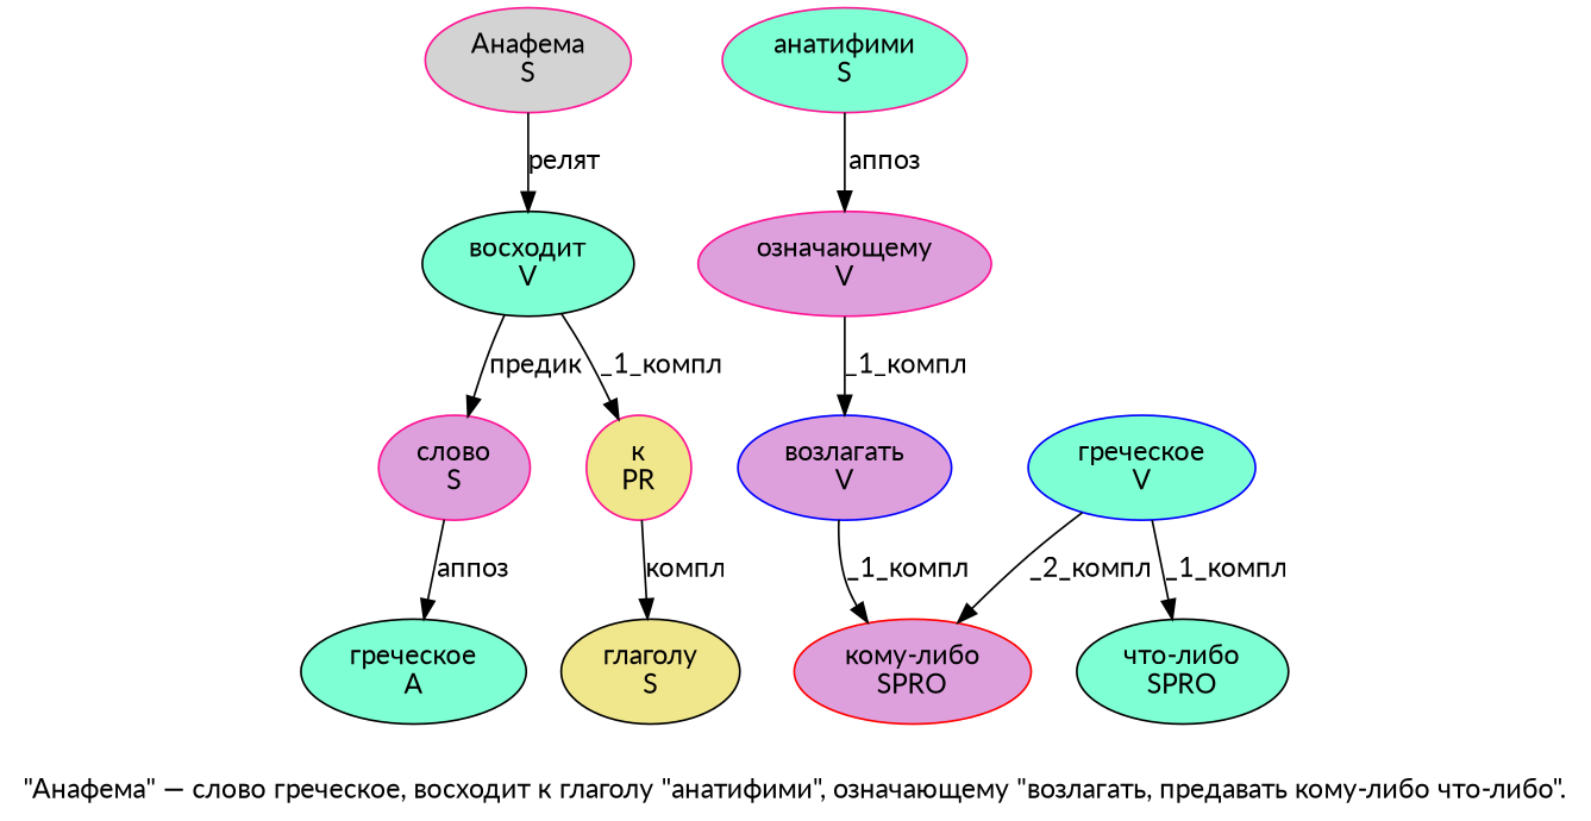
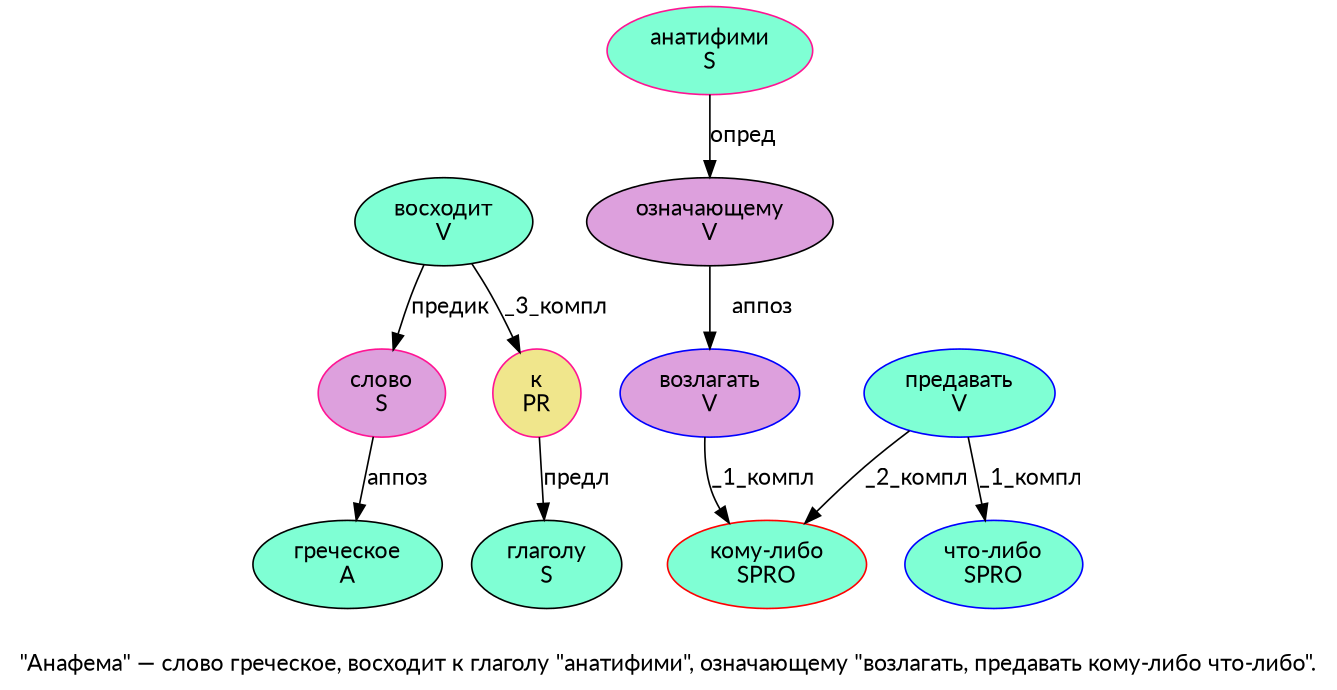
  digraph {
    fontname=Lato
    label="\"Анафема\" — слово греческое, восходит к глаголу \"анатифими\", означающему \"возлагать, предавать кому-либо что-либо\"."
    node [color=deeppink fillcolor=aquamarine fontname=Lato penwidth=1 shape=ellipse style=filled]
    edge [fontname=Lato]
-   n1 [fillcolor=lightgrey label="Анафема\nS"]
    n2 [color=black label="восходит\nV"]
    n3 [fillcolor=plum label="слово\nS"]
    n4 [fillcolor=khaki label="к\nPR"]
    n5 [color=black label="греческое\nA"]
-   n6 [color=black fillcolor=khaki label="глаголу\nS"]
+   n6 [color=black label="глаголу\nS"]
    n7 [label="анатифими\nS"]
-   n8 [fillcolor=plum label="означающему\nV"]
+   n8 [color=black fillcolor=plum label="означающему\nV"]
    n9 [color=blue fillcolor=plum label="возлагать\nV"]
-   n10 [color=red fillcolor=plum label="кому-либо\nSPRO"]
-   n11 [color=blue label="греческое\nV"]
-   n12 [color=black label="что-либо\nSPRO"]
-   n1 -> n2 [label="релят"]
+   n10 [color=red label="кому-либо\nSPRO"]
+   n11 [color=blue label="предавать\nV"]
+   n12 [color=blue label="что-либо\nSPRO"]
    n2 -> n3 [label="предик"]
-   n2 -> n4 [label="_1_компл"]
+   n2 -> n4 [label="_3_компл"]
    n3 -> n5 [label="аппоз"]
-   n4 -> n6 [label="компл"]
-   n7 -> n8 [label="аппоз"]
-   n8 -> n9 [label="_1_компл"]
+   n4 -> n6 [label="предл"]
+   n7 -> n8 [label="опред"]
+   n8 -> n9 [label="аппоз"]
    n9 -> n10 [label="_1_компл"]
    n11 -> n10 [label="_2_компл"]
    n11 -> n12 [label="_1_компл"]
  }
